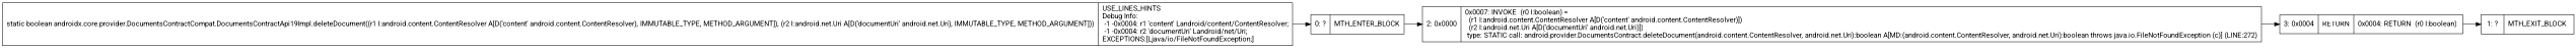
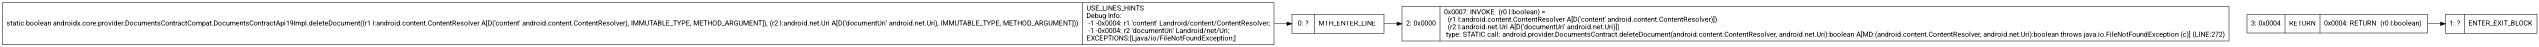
  digraph {
    fontname=Roboto
    rankdir=LR
    node [fontname=Roboto shape=record]
    edge [fontname=Roboto]
-   n1 [label="{0\:\ ?|MTH_ENTER_BLOCK\l}"]
+   n1 [label="{0\:\ ?|MTH_ENTER_LINE\l}"]
    n2 [label="{2\:\ 0x0000|0x0007: INVOKE  (r0 I:boolean) = \l  (r1 I:android.content.ContentResolver A[D('content' android.content.ContentResolver)])\l  (r2 I:android.net.Uri A[D('documentUri' android.net.Uri)])\l type: STATIC call: android.provider.DocumentsContract.deleteDocument(android.content.ContentResolver, android.net.Uri):boolean A[MD:(android.content.ContentResolver, android.net.Uri):boolean throws java.io.FileNotFoundException (c)] (LINE:272)\l}"]
    n3 [label="{3\:\ 0x0004|RETURN\l|0x0004: RETURN  (r0 I:boolean) \l}"]
-   n4 [label="{1\:\ ?|MTH_EXIT_BLOCK\l}"]
+   n4 [label="{1\:\ ?|ENTER_EXIT_BLOCK\l}"]
    n5 [label="{static boolean androidx.core.provider.DocumentsContractCompat.DocumentsContractApi19Impl.deleteDocument((r1 I:android.content.ContentResolver A[D('content' android.content.ContentResolver), IMMUTABLE_TYPE, METHOD_ARGUMENT]), (r2 I:android.net.Uri A[D('documentUri' android.net.Uri), IMMUTABLE_TYPE, METHOD_ARGUMENT]))  | USE_LINES_HINTS\lDebug Info:\l  \-1 \-0x0004: r1 'content' Landroid\/content\/ContentResolver;\l  \-1 \-0x0004: r2 'documentUri' Landroid\/net\/Uri;\lEXCEPTIONS:[Ljava\/io\/FileNotFoundException;]\l}"]
    n1 -> n2
-   n2 -> n3
    n3 -> n4
    n5 -> n1
  }
